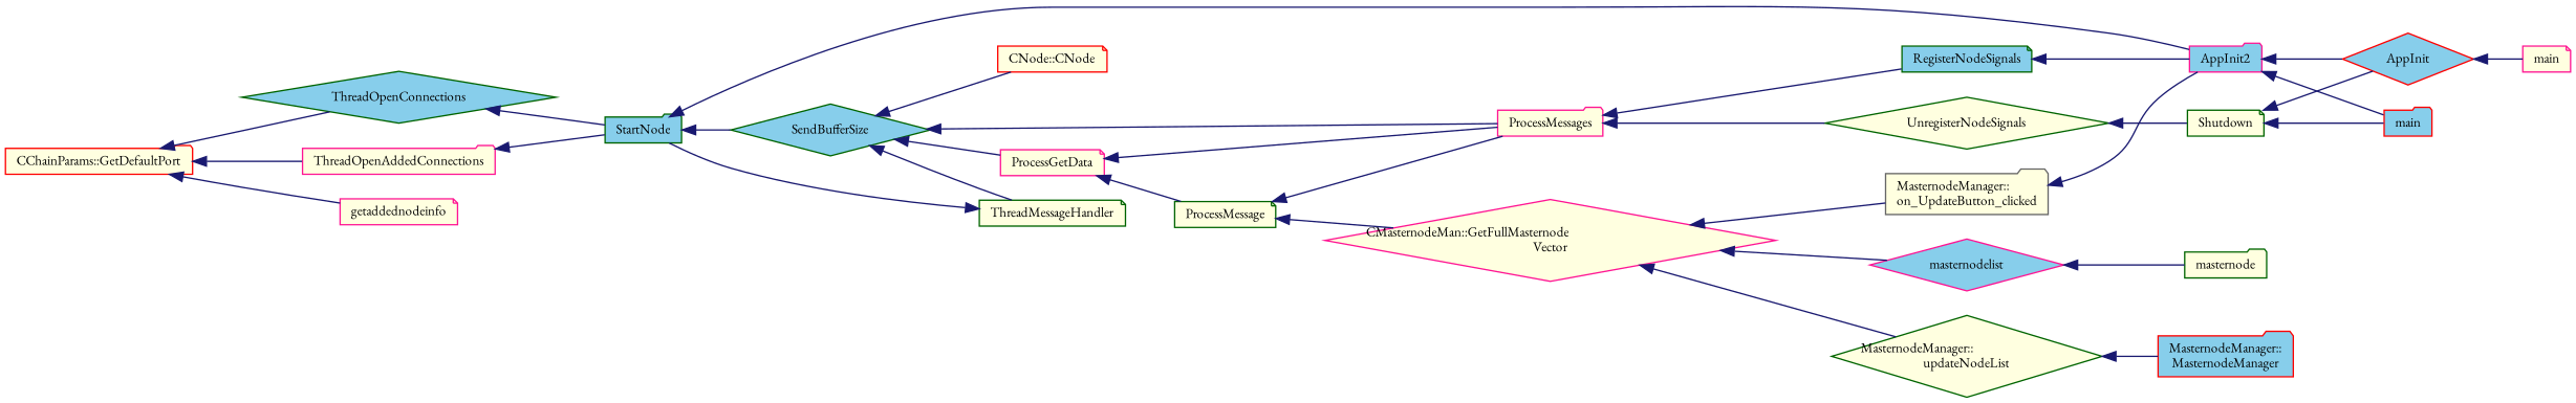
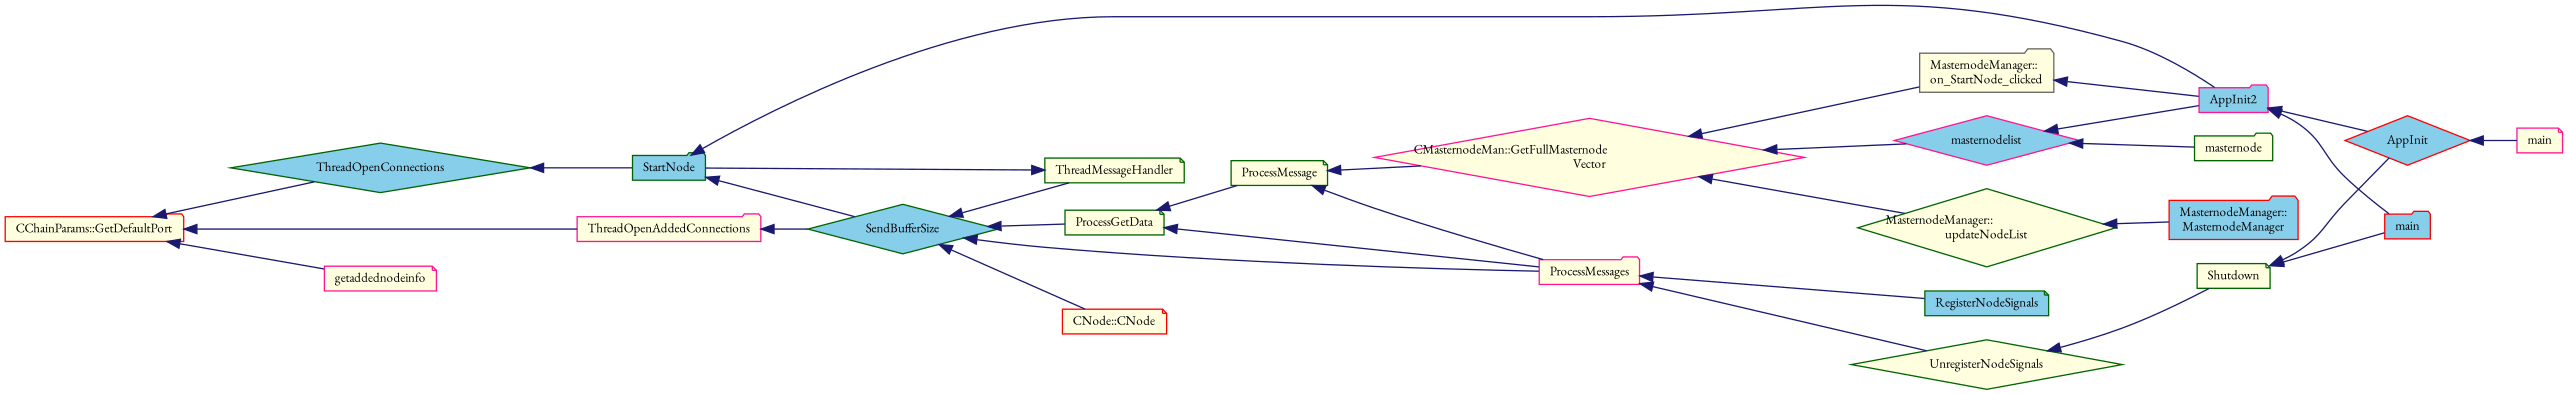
  digraph {
    fontname="EB Garamond"
    rankdir=LR
    node [color=darkgreen fillcolor=lightyellow fontname="EB Garamond" fontsize=10 shape=folder style=filled]
    edge [color=midnightblue dir=back fontname="EB Garamond" fontsize=10 labelfontname=Helvetica labelfontsize=10 style=solid]
    n1 [color=red fontcolor=black height=0.2 label="CChainParams::GetDefaultPort" width=0.4]
    n2 [fillcolor=skyblue height=0.2 label=ThreadOpenConnections shape=diamond width=0.4]
    n3 [color=deeppink height=0.2 label=ThreadOpenAddedConnections width=0.4]
    n4 [color=deeppink height=0.2 label=getaddednodeinfo shape=note width=0.4]
    n5 [fillcolor=skyblue height=0.2 label=StartNode width=0.4]
    n6 [color=deeppink fillcolor=skyblue height=0.2 label=AppInit2 width=0.4]
    n7 [fillcolor=skyblue height=0.2 label=SendBufferSize shape=diamond width=0.4]
    n8 [color=red fillcolor=skyblue height=0.2 label=AppInit shape=diamond width=0.4]
    n9 [color=red fillcolor=skyblue height=0.2 label=main width=0.4]
-   n10 [color=deeppink height=0.2 label=ProcessGetData shape=note width=0.4]
+   n10 [height=0.2 label=ProcessGetData shape=note width=0.4]
    n11 [color=deeppink height=0.2 label=ProcessMessages width=0.4]
    n12 [height=0.2 label=ThreadMessageHandler shape=note width=0.4]
    n13 [color=red height=0.2 label="CNode::CNode" shape=note width=0.4]
    n14 [color=deeppink height=0.2 label=main shape=note width=0.4]
    n15 [height=0.2 label=ProcessMessage shape=note width=0.4]
    n16 [fillcolor=skyblue height=0.2 label=RegisterNodeSignals shape=note width=0.4]
    n17 [height=0.2 label=UnregisterNodeSignals shape=diamond width=0.4]
    n18 [color=deeppink height=0.2 label="CMasternodeMan::GetFullMasternode\lVector" shape=diamond width=0.4]
    n19 [height=0.2 label="MasternodeManager::\lupdateNodeList" shape=diamond width=0.4]
-   n20 [color=gray40 height=0.2 label="MasternodeManager::\lon_UpdateButton_clicked" width=0.4]
+   n20 [color=gray40 height=0.2 label="MasternodeManager::\lon_StartNode_clicked" width=0.4]
    n21 [color=deeppink fillcolor=skyblue height=0.2 label=masternodelist shape=diamond width=0.4]
    n22 [height=0.2 label=Shutdown shape=note width=0.4]
    n23 [color=red fillcolor=skyblue height=0.2 label="MasternodeManager::\lMasternodeManager" width=0.4]
    n24 [height=0.2 label=masternode width=0.4]
    n1 -> n2
    n1 -> n3
    n1 -> n4
    n2 -> n5
-   n3 -> n5
+   n3 -> n7
    n5 -> n6
    n5 -> n7
    n6 -> n8
    n6 -> n9
    n7 -> n10
    n7 -> n11
    n7 -> n12
    n7 -> n13
    n8 -> n14
    n10 -> n11
    n10 -> n15
    n11 -> n16
    n11 -> n17
    n12 -> n5
    n15 -> n11
    n15 -> n18
-   n16 -> n6
+   n21 -> n6
    n17 -> n22
    n18 -> n19
    n18 -> n20
    n18 -> n21
    n19 -> n23
    n20 -> n6
    n21 -> n24
    n22 -> n8
    n22 -> n9
  }
